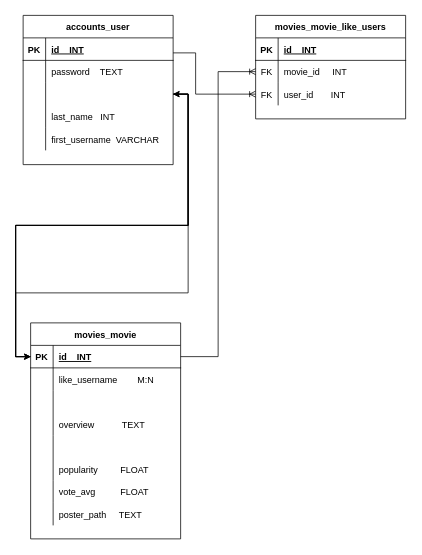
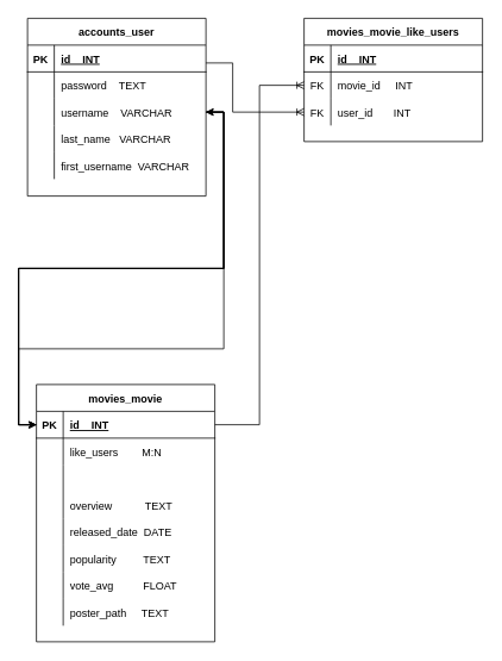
  <mxCell id="0" />
  <mxCell id="1" parent="0" />
  <mxCell id="2" value="accounts_user" style="shape=table;startSize=30;container=1;collapsible=1;childLayout=tableLayout;fixedRows=1;rowLines=0;fontStyle=1;align=center;resizeLast=1;" parent="1" vertex="1"><mxGeometry x="30" y="20" width="200" height="199" as="geometry" /></mxCell>
  <mxCell id="3" value="" style="shape=partialRectangle;collapsible=0;dropTarget=0;pointerEvents=0;fillColor=none;points=[[0,0.5],[1,0.5]];portConstraint=eastwest;top=0;left=0;right=0;bottom=1;" parent="2" vertex="1"><mxGeometry y="30" width="200" height="30" as="geometry" /></mxCell>
  <mxCell id="4" value="PK" style="shape=partialRectangle;overflow=hidden;connectable=0;fillColor=none;top=0;left=0;bottom=0;right=0;fontStyle=1;" parent="3" vertex="1"><mxGeometry width="30" height="30" as="geometry"><mxRectangle width="30" height="30" as="alternateBounds" /></mxGeometry></mxCell>
  <mxCell id="5" value="id    INT" style="shape=partialRectangle;overflow=hidden;connectable=0;fillColor=none;top=0;left=0;bottom=0;right=0;align=left;spacingLeft=6;fontStyle=5;" parent="3" vertex="1"><mxGeometry x="30" width="170" height="30" as="geometry"><mxRectangle width="170" height="30" as="alternateBounds" /></mxGeometry></mxCell>
  <mxCell id="6" value="" style="shape=partialRectangle;collapsible=0;dropTarget=0;pointerEvents=0;fillColor=none;points=[[0,0.5],[1,0.5]];portConstraint=eastwest;top=0;left=0;right=0;bottom=0;" parent="2" vertex="1"><mxGeometry y="60" width="200" height="30" as="geometry" /></mxCell>
  <mxCell id="7" value="" style="shape=partialRectangle;overflow=hidden;connectable=0;fillColor=none;top=0;left=0;bottom=0;right=0;" parent="6" vertex="1"><mxGeometry width="30" height="30" as="geometry"><mxRectangle width="30" height="30" as="alternateBounds" /></mxGeometry></mxCell>
  <mxCell id="8" value="password    TEXT" style="shape=partialRectangle;overflow=hidden;connectable=0;fillColor=none;top=0;left=0;bottom=0;right=0;align=left;spacingLeft=6;" parent="6" vertex="1"><mxGeometry x="30" width="170" height="30" as="geometry"><mxRectangle width="170" height="30" as="alternateBounds" /></mxGeometry></mxCell>
  <mxCell id="9" value="" style="shape=partialRectangle;collapsible=0;dropTarget=0;pointerEvents=0;fillColor=none;points=[[0,0.5],[1,0.5]];portConstraint=eastwest;top=0;left=0;right=0;bottom=0;" parent="2" vertex="1"><mxGeometry y="90" width="200" height="30" as="geometry" /></mxCell>
  <mxCell id="10" value="" style="shape=partialRectangle;overflow=hidden;connectable=0;fillColor=none;top=0;left=0;bottom=0;right=0;" parent="9" vertex="1"><mxGeometry width="30" height="30" as="geometry"><mxRectangle width="30" height="30" as="alternateBounds" /></mxGeometry></mxCell>
+ <mxCell id="11" value="username    VARCHAR" style="shape=partialRectangle;overflow=hidden;connectable=0;fillColor=none;top=0;left=0;bottom=0;right=0;align=left;spacingLeft=6;" parent="9" vertex="1"><mxGeometry x="30" width="170" height="30" as="geometry"><mxRectangle width="170" height="30" as="alternateBounds" /></mxGeometry></mxCell>
  <mxCell id="12" value="" style="shape=partialRectangle;collapsible=0;dropTarget=0;pointerEvents=0;fillColor=none;points=[[0,0.5],[1,0.5]];portConstraint=eastwest;top=0;left=0;right=0;bottom=0;" vertex="1" parent="2"><mxGeometry y="120" width="200" height="30" as="geometry" /></mxCell>
  <mxCell id="13" value="" style="shape=partialRectangle;overflow=hidden;connectable=0;fillColor=none;top=0;left=0;bottom=0;right=0;" vertex="1" parent="12"><mxGeometry width="30" height="30" as="geometry"><mxRectangle width="30" height="30" as="alternateBounds" /></mxGeometry></mxCell>
- <mxCell id="14" value="last_name   INT" style="shape=partialRectangle;overflow=hidden;connectable=0;fillColor=none;top=0;left=0;bottom=0;right=0;align=left;spacingLeft=6;" vertex="1" parent="12"><mxGeometry x="30" width="170" height="30" as="geometry"><mxRectangle width="170" height="30" as="alternateBounds" /></mxGeometry></mxCell>
+ <mxCell id="14" value="last_name   VARCHAR" style="shape=partialRectangle;overflow=hidden;connectable=0;fillColor=none;top=0;left=0;bottom=0;right=0;align=left;spacingLeft=6;" vertex="1" parent="12"><mxGeometry x="30" width="170" height="30" as="geometry"><mxRectangle width="170" height="30" as="alternateBounds" /></mxGeometry></mxCell>
  <mxCell id="15" value="" style="shape=partialRectangle;collapsible=0;dropTarget=0;pointerEvents=0;fillColor=none;points=[[0,0.5],[1,0.5]];portConstraint=eastwest;top=0;left=0;right=0;bottom=0;" vertex="1" parent="2"><mxGeometry y="150" width="200" height="30" as="geometry" /></mxCell>
  <mxCell id="16" value="" style="shape=partialRectangle;overflow=hidden;connectable=0;fillColor=none;top=0;left=0;bottom=0;right=0;" vertex="1" parent="15"><mxGeometry width="30" height="30" as="geometry"><mxRectangle width="30" height="30" as="alternateBounds" /></mxGeometry></mxCell>
  <mxCell id="17" value="first_username  VARCHAR" style="shape=partialRectangle;overflow=hidden;connectable=0;fillColor=none;top=0;left=0;bottom=0;right=0;align=left;spacingLeft=6;" vertex="1" parent="15"><mxGeometry x="30" width="170" height="30" as="geometry"><mxRectangle width="170" height="30" as="alternateBounds" /></mxGeometry></mxCell>
  <mxCell id="18" value="movies_movie" style="shape=table;startSize=30;container=1;collapsible=1;childLayout=tableLayout;fixedRows=1;rowLines=0;fontStyle=1;align=center;resizeLast=1;" parent="1" vertex="1"><mxGeometry x="40" y="430" width="200" height="288" as="geometry" /></mxCell>
  <mxCell id="19" value="" style="shape=partialRectangle;collapsible=0;dropTarget=0;pointerEvents=0;fillColor=none;points=[[0,0.5],[1,0.5]];portConstraint=eastwest;top=0;left=0;right=0;bottom=1;" parent="18" vertex="1"><mxGeometry y="30" width="200" height="30" as="geometry" /></mxCell>
  <mxCell id="20" value="PK" style="shape=partialRectangle;overflow=hidden;connectable=0;fillColor=none;top=0;left=0;bottom=0;right=0;fontStyle=1;" parent="19" vertex="1"><mxGeometry width="30" height="30" as="geometry"><mxRectangle width="30" height="30" as="alternateBounds" /></mxGeometry></mxCell>
  <mxCell id="21" value="id    INT" style="shape=partialRectangle;overflow=hidden;connectable=0;fillColor=none;top=0;left=0;bottom=0;right=0;align=left;spacingLeft=6;fontStyle=5;" parent="19" vertex="1"><mxGeometry x="30" width="170" height="30" as="geometry"><mxRectangle width="170" height="30" as="alternateBounds" /></mxGeometry></mxCell>
  <mxCell id="22" value="" style="shape=partialRectangle;collapsible=0;dropTarget=0;pointerEvents=0;fillColor=none;points=[[0,0.5],[1,0.5]];portConstraint=eastwest;top=0;left=0;right=0;bottom=0;" parent="18" vertex="1"><mxGeometry y="60" width="200" height="30" as="geometry" /></mxCell>
  <mxCell id="23" value="" style="shape=partialRectangle;overflow=hidden;connectable=0;fillColor=none;top=0;left=0;bottom=0;right=0;" parent="22" vertex="1"><mxGeometry width="30" height="30" as="geometry"><mxRectangle width="30" height="30" as="alternateBounds" /></mxGeometry></mxCell>
- <mxCell id="24" value="like_username        M:N" style="shape=partialRectangle;overflow=hidden;connectable=0;fillColor=none;top=0;left=0;bottom=0;right=0;align=left;spacingLeft=6;" parent="22" vertex="1"><mxGeometry x="30" width="170" height="30" as="geometry"><mxRectangle width="170" height="30" as="alternateBounds" /></mxGeometry></mxCell>
+ <mxCell id="24" value="like_users        M:N" style="shape=partialRectangle;overflow=hidden;connectable=0;fillColor=none;top=0;left=0;bottom=0;right=0;align=left;spacingLeft=6;" parent="22" vertex="1"><mxGeometry x="30" width="170" height="30" as="geometry"><mxRectangle width="170" height="30" as="alternateBounds" /></mxGeometry></mxCell>
  <mxCell id="25" value="" style="shape=partialRectangle;collapsible=0;dropTarget=0;pointerEvents=0;fillColor=none;points=[[0,0.5],[1,0.5]];portConstraint=eastwest;top=0;left=0;right=0;bottom=0;" parent="18" vertex="1"><mxGeometry y="90" width="200" height="30" as="geometry" /></mxCell>
  <mxCell id="26" value="" style="shape=partialRectangle;overflow=hidden;connectable=0;fillColor=none;top=0;left=0;bottom=0;right=0;" parent="25" vertex="1"><mxGeometry width="30" height="30" as="geometry"><mxRectangle width="30" height="30" as="alternateBounds" /></mxGeometry></mxCell>
  <mxCell id="27" value="" style="shape=partialRectangle;collapsible=0;dropTarget=0;pointerEvents=0;fillColor=none;points=[[0,0.5],[1,0.5]];portConstraint=eastwest;top=0;left=0;right=0;bottom=0;" parent="18" vertex="1"><mxGeometry y="120" width="200" height="30" as="geometry" /></mxCell>
  <mxCell id="28" value="" style="shape=partialRectangle;overflow=hidden;connectable=0;fillColor=none;top=0;left=0;bottom=0;right=0;" parent="27" vertex="1"><mxGeometry width="30" height="30" as="geometry"><mxRectangle width="30" height="30" as="alternateBounds" /></mxGeometry></mxCell>
  <mxCell id="29" value="overview           TEXT" style="shape=partialRectangle;overflow=hidden;connectable=0;fillColor=none;top=0;left=0;bottom=0;right=0;align=left;spacingLeft=6;" parent="27" vertex="1"><mxGeometry x="30" width="170" height="30" as="geometry"><mxRectangle width="170" height="30" as="alternateBounds" /></mxGeometry></mxCell>
  <mxCell id="30" value="" style="shape=partialRectangle;collapsible=0;dropTarget=0;pointerEvents=0;fillColor=none;points=[[0,0.5],[1,0.5]];portConstraint=eastwest;top=0;left=0;right=0;bottom=0;" parent="18" vertex="1"><mxGeometry y="150" width="200" height="30" as="geometry" /></mxCell>
  <mxCell id="31" value="" style="shape=partialRectangle;overflow=hidden;connectable=0;fillColor=none;top=0;left=0;bottom=0;right=0;" parent="30" vertex="1"><mxGeometry width="30" height="30" as="geometry"><mxRectangle width="30" height="30" as="alternateBounds" /></mxGeometry></mxCell>
+ <mxCell id="32" value="released_date  DATE" style="shape=partialRectangle;overflow=hidden;connectable=0;fillColor=none;top=0;left=0;bottom=0;right=0;align=left;spacingLeft=6;" parent="30" vertex="1"><mxGeometry x="30" width="170" height="30" as="geometry"><mxRectangle width="170" height="30" as="alternateBounds" /></mxGeometry></mxCell>
  <mxCell id="33" value="" style="shape=partialRectangle;collapsible=0;dropTarget=0;pointerEvents=0;fillColor=none;points=[[0,0.5],[1,0.5]];portConstraint=eastwest;top=0;left=0;right=0;bottom=0;" vertex="1" parent="18"><mxGeometry y="180" width="200" height="30" as="geometry" /></mxCell>
  <mxCell id="34" value="" style="shape=partialRectangle;overflow=hidden;connectable=0;fillColor=none;top=0;left=0;bottom=0;right=0;" vertex="1" parent="33"><mxGeometry width="30" height="30" as="geometry"><mxRectangle width="30" height="30" as="alternateBounds" /></mxGeometry></mxCell>
- <mxCell id="35" value="popularity         FLOAT" style="shape=partialRectangle;overflow=hidden;connectable=0;fillColor=none;top=0;left=0;bottom=0;right=0;align=left;spacingLeft=6;" vertex="1" parent="33"><mxGeometry x="30" width="170" height="30" as="geometry"><mxRectangle width="170" height="30" as="alternateBounds" /></mxGeometry></mxCell>
+ <mxCell id="35" value="popularity         TEXT" style="shape=partialRectangle;overflow=hidden;connectable=0;fillColor=none;top=0;left=0;bottom=0;right=0;align=left;spacingLeft=6;" vertex="1" parent="33"><mxGeometry x="30" width="170" height="30" as="geometry"><mxRectangle width="170" height="30" as="alternateBounds" /></mxGeometry></mxCell>
  <mxCell id="36" value="" style="shape=partialRectangle;collapsible=0;dropTarget=0;pointerEvents=0;fillColor=none;points=[[0,0.5],[1,0.5]];portConstraint=eastwest;top=0;left=0;right=0;bottom=0;" vertex="1" parent="18"><mxGeometry y="210" width="200" height="30" as="geometry" /></mxCell>
  <mxCell id="37" value="" style="shape=partialRectangle;overflow=hidden;connectable=0;fillColor=none;top=0;left=0;bottom=0;right=0;" vertex="1" parent="36"><mxGeometry width="30" height="30" as="geometry"><mxRectangle width="30" height="30" as="alternateBounds" /></mxGeometry></mxCell>
  <mxCell id="38" value="vote_avg          FLOAT" style="shape=partialRectangle;overflow=hidden;connectable=0;fillColor=none;top=0;left=0;bottom=0;right=0;align=left;spacingLeft=6;" vertex="1" parent="36"><mxGeometry x="30" width="170" height="30" as="geometry"><mxRectangle width="170" height="30" as="alternateBounds" /></mxGeometry></mxCell>
  <mxCell id="39" value="" style="shape=partialRectangle;collapsible=0;dropTarget=0;pointerEvents=0;fillColor=none;points=[[0,0.5],[1,0.5]];portConstraint=eastwest;top=0;left=0;right=0;bottom=0;" vertex="1" parent="18"><mxGeometry y="240" width="200" height="30" as="geometry" /></mxCell>
  <mxCell id="40" value="" style="shape=partialRectangle;overflow=hidden;connectable=0;fillColor=none;top=0;left=0;bottom=0;right=0;" vertex="1" parent="39"><mxGeometry width="30" height="30" as="geometry"><mxRectangle width="30" height="30" as="alternateBounds" /></mxGeometry></mxCell>
  <mxCell id="41" value="poster_path     TEXT" style="shape=partialRectangle;overflow=hidden;connectable=0;fillColor=none;top=0;left=0;bottom=0;right=0;align=left;spacingLeft=6;" vertex="1" parent="39"><mxGeometry x="30" width="170" height="30" as="geometry"><mxRectangle width="170" height="30" as="alternateBounds" /></mxGeometry></mxCell>
  <mxCell id="42" value="movies_movie_like_users" style="shape=table;startSize=30;container=1;collapsible=1;childLayout=tableLayout;fixedRows=1;rowLines=0;fontStyle=1;align=center;resizeLast=1;" parent="1" vertex="1"><mxGeometry x="340" y="20" width="200" height="138" as="geometry" /></mxCell>
  <mxCell id="43" value="" style="shape=partialRectangle;collapsible=0;dropTarget=0;pointerEvents=0;fillColor=none;points=[[0,0.5],[1,0.5]];portConstraint=eastwest;top=0;left=0;right=0;bottom=1;" parent="42" vertex="1"><mxGeometry y="30" width="200" height="30" as="geometry" /></mxCell>
  <mxCell id="44" value="PK" style="shape=partialRectangle;overflow=hidden;connectable=0;fillColor=none;top=0;left=0;bottom=0;right=0;fontStyle=1;" parent="43" vertex="1"><mxGeometry width="30" height="30" as="geometry"><mxRectangle width="30" height="30" as="alternateBounds" /></mxGeometry></mxCell>
  <mxCell id="45" value="id    INT" style="shape=partialRectangle;overflow=hidden;connectable=0;fillColor=none;top=0;left=0;bottom=0;right=0;align=left;spacingLeft=6;fontStyle=5;" parent="43" vertex="1"><mxGeometry x="30" width="170" height="30" as="geometry"><mxRectangle width="170" height="30" as="alternateBounds" /></mxGeometry></mxCell>
  <mxCell id="46" value="" style="shape=partialRectangle;collapsible=0;dropTarget=0;pointerEvents=0;fillColor=none;points=[[0,0.5],[1,0.5]];portConstraint=eastwest;top=0;left=0;right=0;bottom=0;" parent="42" vertex="1"><mxGeometry y="60" width="200" height="30" as="geometry" /></mxCell>
  <mxCell id="47" value="FK" style="shape=partialRectangle;overflow=hidden;connectable=0;fillColor=none;top=0;left=0;bottom=0;right=0;" parent="46" vertex="1"><mxGeometry width="30" height="30" as="geometry"><mxRectangle width="30" height="30" as="alternateBounds" /></mxGeometry></mxCell>
  <mxCell id="48" value="movie_id     INT" style="shape=partialRectangle;overflow=hidden;connectable=0;fillColor=none;top=0;left=0;bottom=0;right=0;align=left;spacingLeft=6;" parent="46" vertex="1"><mxGeometry x="30" width="170" height="30" as="geometry"><mxRectangle width="170" height="30" as="alternateBounds" /></mxGeometry></mxCell>
  <mxCell id="49" value="" style="shape=partialRectangle;collapsible=0;dropTarget=0;pointerEvents=0;fillColor=none;points=[[0,0.5],[1,0.5]];portConstraint=eastwest;top=0;left=0;right=0;bottom=0;" parent="42" vertex="1"><mxGeometry y="90" width="200" height="30" as="geometry" /></mxCell>
  <mxCell id="50" value="FK" style="shape=partialRectangle;overflow=hidden;connectable=0;fillColor=none;top=0;left=0;bottom=0;right=0;" parent="49" vertex="1"><mxGeometry width="30" height="30" as="geometry"><mxRectangle width="30" height="30" as="alternateBounds" /></mxGeometry></mxCell>
  <mxCell id="51" value="user_id       INT" style="shape=partialRectangle;overflow=hidden;connectable=0;fillColor=none;top=0;left=0;bottom=0;right=0;align=left;spacingLeft=6;" parent="49" vertex="1"><mxGeometry x="30" width="170" height="30" as="geometry"><mxRectangle width="170" height="30" as="alternateBounds" /></mxGeometry></mxCell>
  <mxCell id="52" value="" style="edgeStyle=elbowEdgeStyle;fontSize=12;html=1;endArrow=ERoneToMany;rounded=0;strokeColor=default;entryX=0;entryY=0.5;entryDx=0;entryDy=0;" parent="1" target="49" edge="1"><mxGeometry width="100" height="100" relative="1" as="geometry"><mxPoint x="230" y="70" as="sourcePoint" /><mxPoint x="310" y="324.5" as="targetPoint" /><Array as="points"><mxPoint x="260" y="210" /><mxPoint x="260" y="110" /></Array></mxGeometry></mxCell>
  <mxCell id="53" value="" style="edgeStyle=elbowEdgeStyle;fontSize=12;html=1;endArrow=ERoneToMany;rounded=0;strokeColor=default;entryX=0;entryY=0.5;entryDx=0;entryDy=0;exitX=1;exitY=0.5;exitDx=0;exitDy=0;" parent="1" source="19" target="46" edge="1"><mxGeometry width="100" height="100" relative="1" as="geometry"><mxPoint x="230" y="350" as="sourcePoint" /><mxPoint x="290" y="372" as="targetPoint" /></mxGeometry></mxCell>
  <mxCell id="54" value="" style="edgeStyle=orthogonalEdgeStyle;rounded=0;orthogonalLoop=1;jettySize=auto;html=1;" edge="1" parent="1" source="9" target="19"><mxGeometry relative="1" as="geometry" /></mxCell>
  <mxCell id="55" value="" style="edgeStyle=orthogonalEdgeStyle;rounded=0;orthogonalLoop=1;jettySize=auto;html=1;" edge="1" parent="1" source="19" target="9"><mxGeometry relative="1" as="geometry" /></mxCell>
  <mxCell id="56" value="" style="edgeStyle=orthogonalEdgeStyle;rounded=0;orthogonalLoop=1;jettySize=auto;html=1;" edge="1" parent="1" source="9" target="19"><mxGeometry relative="1" as="geometry" /></mxCell>
  <mxCell id="57" value="" style="edgeStyle=orthogonalEdgeStyle;rounded=0;orthogonalLoop=1;jettySize=auto;html=1;" edge="1" parent="1" source="19" target="9"><mxGeometry relative="1" as="geometry" /></mxCell>
  <mxCell id="58" value="" style="edgeStyle=orthogonalEdgeStyle;rounded=0;orthogonalLoop=1;jettySize=auto;html=1;" edge="1" parent="1" source="9" target="19"><mxGeometry relative="1" as="geometry"><Array as="points"><mxPoint x="250" y="125" /><mxPoint x="250" y="390" /><mxPoint x="20" y="390" /><mxPoint x="20" y="475" /></Array></mxGeometry></mxCell>
